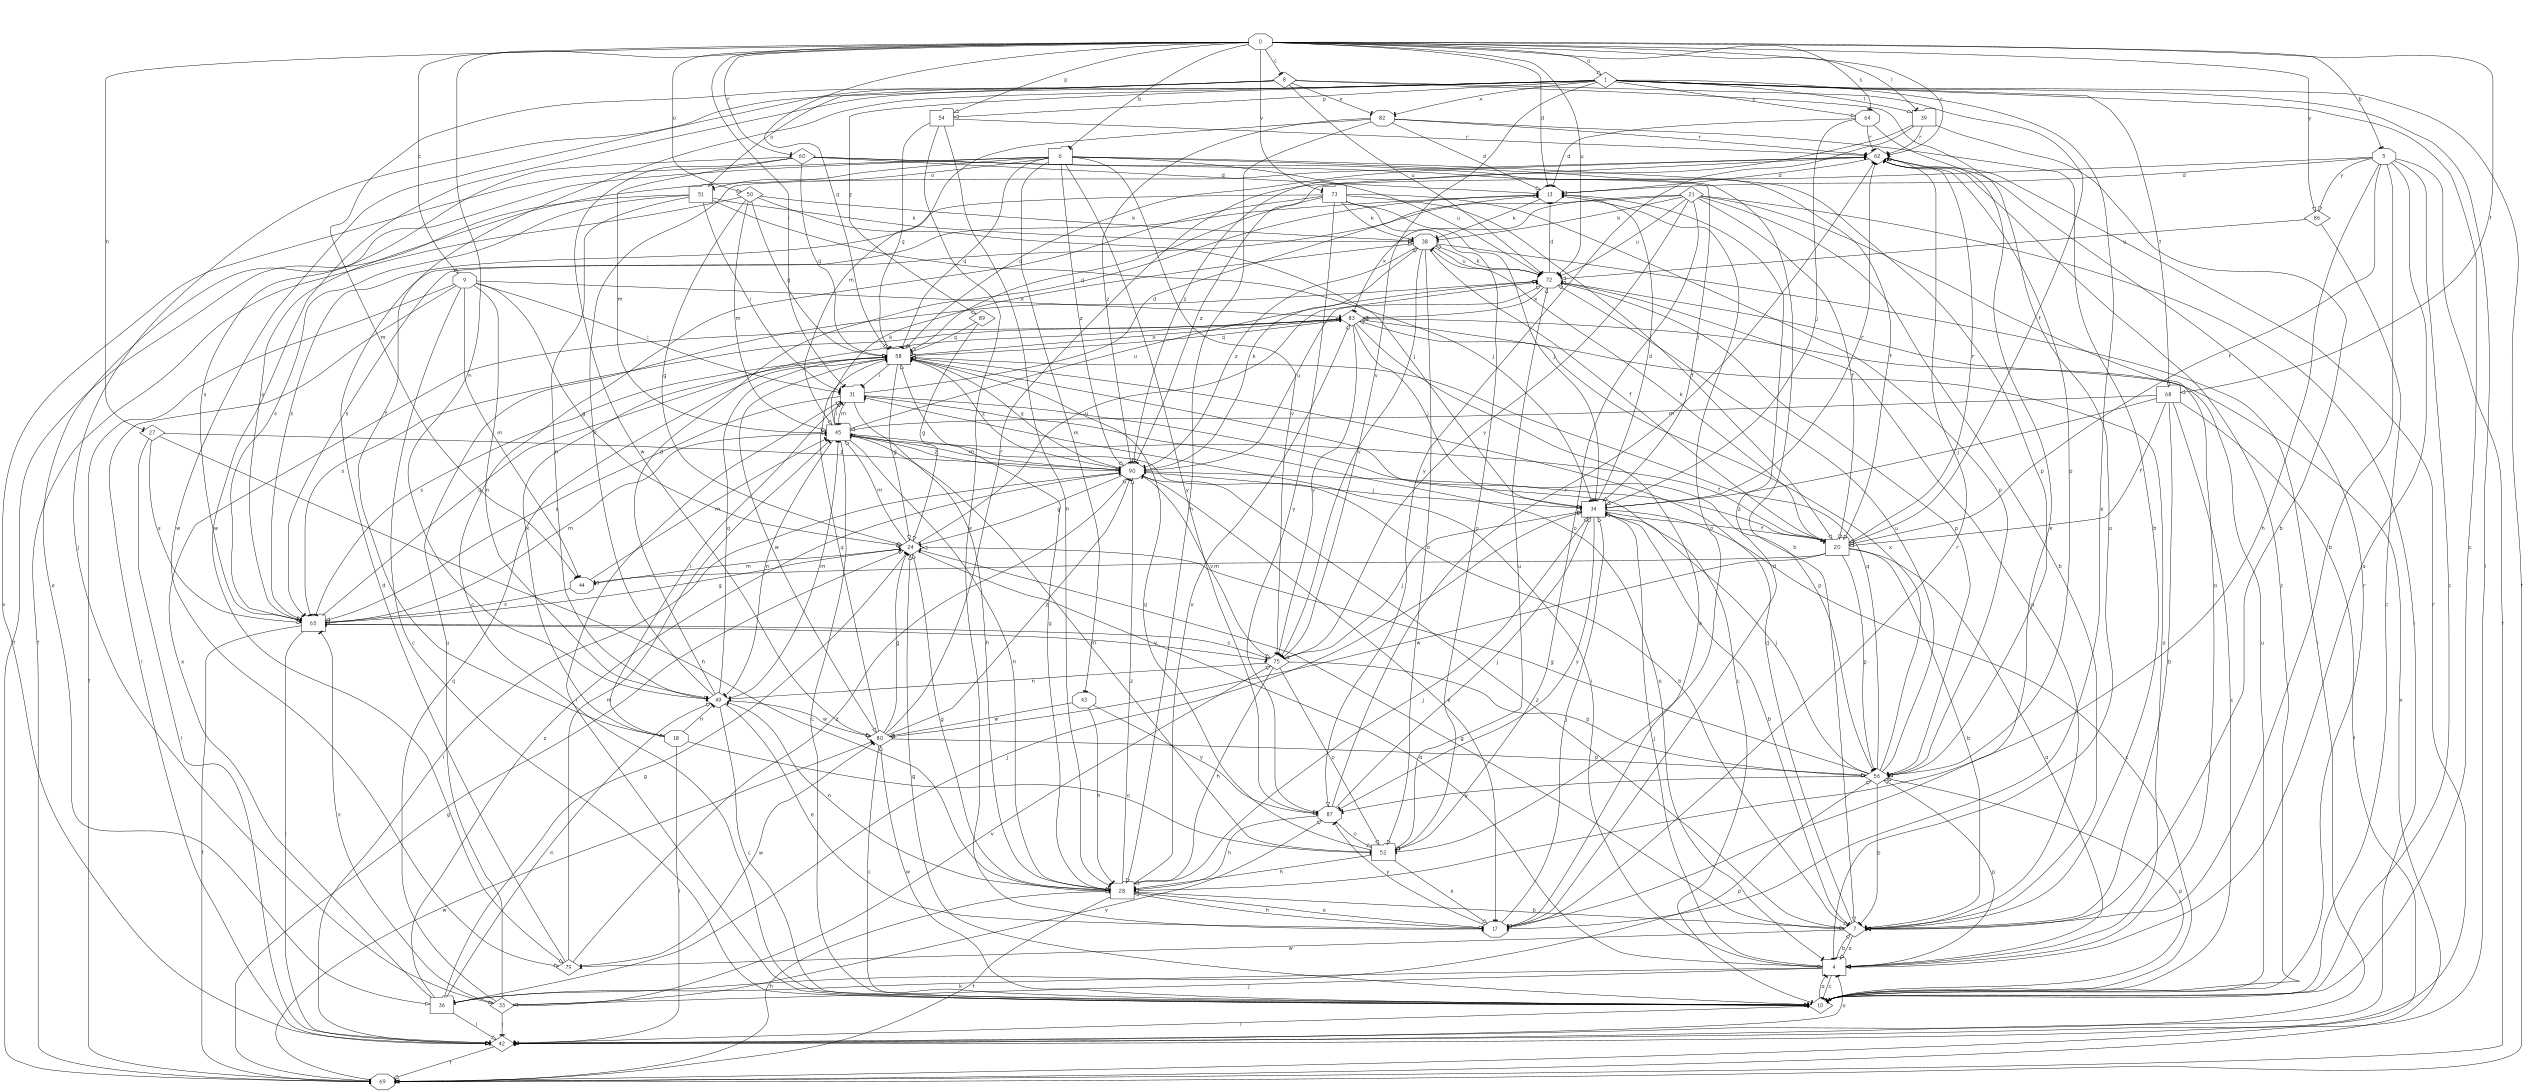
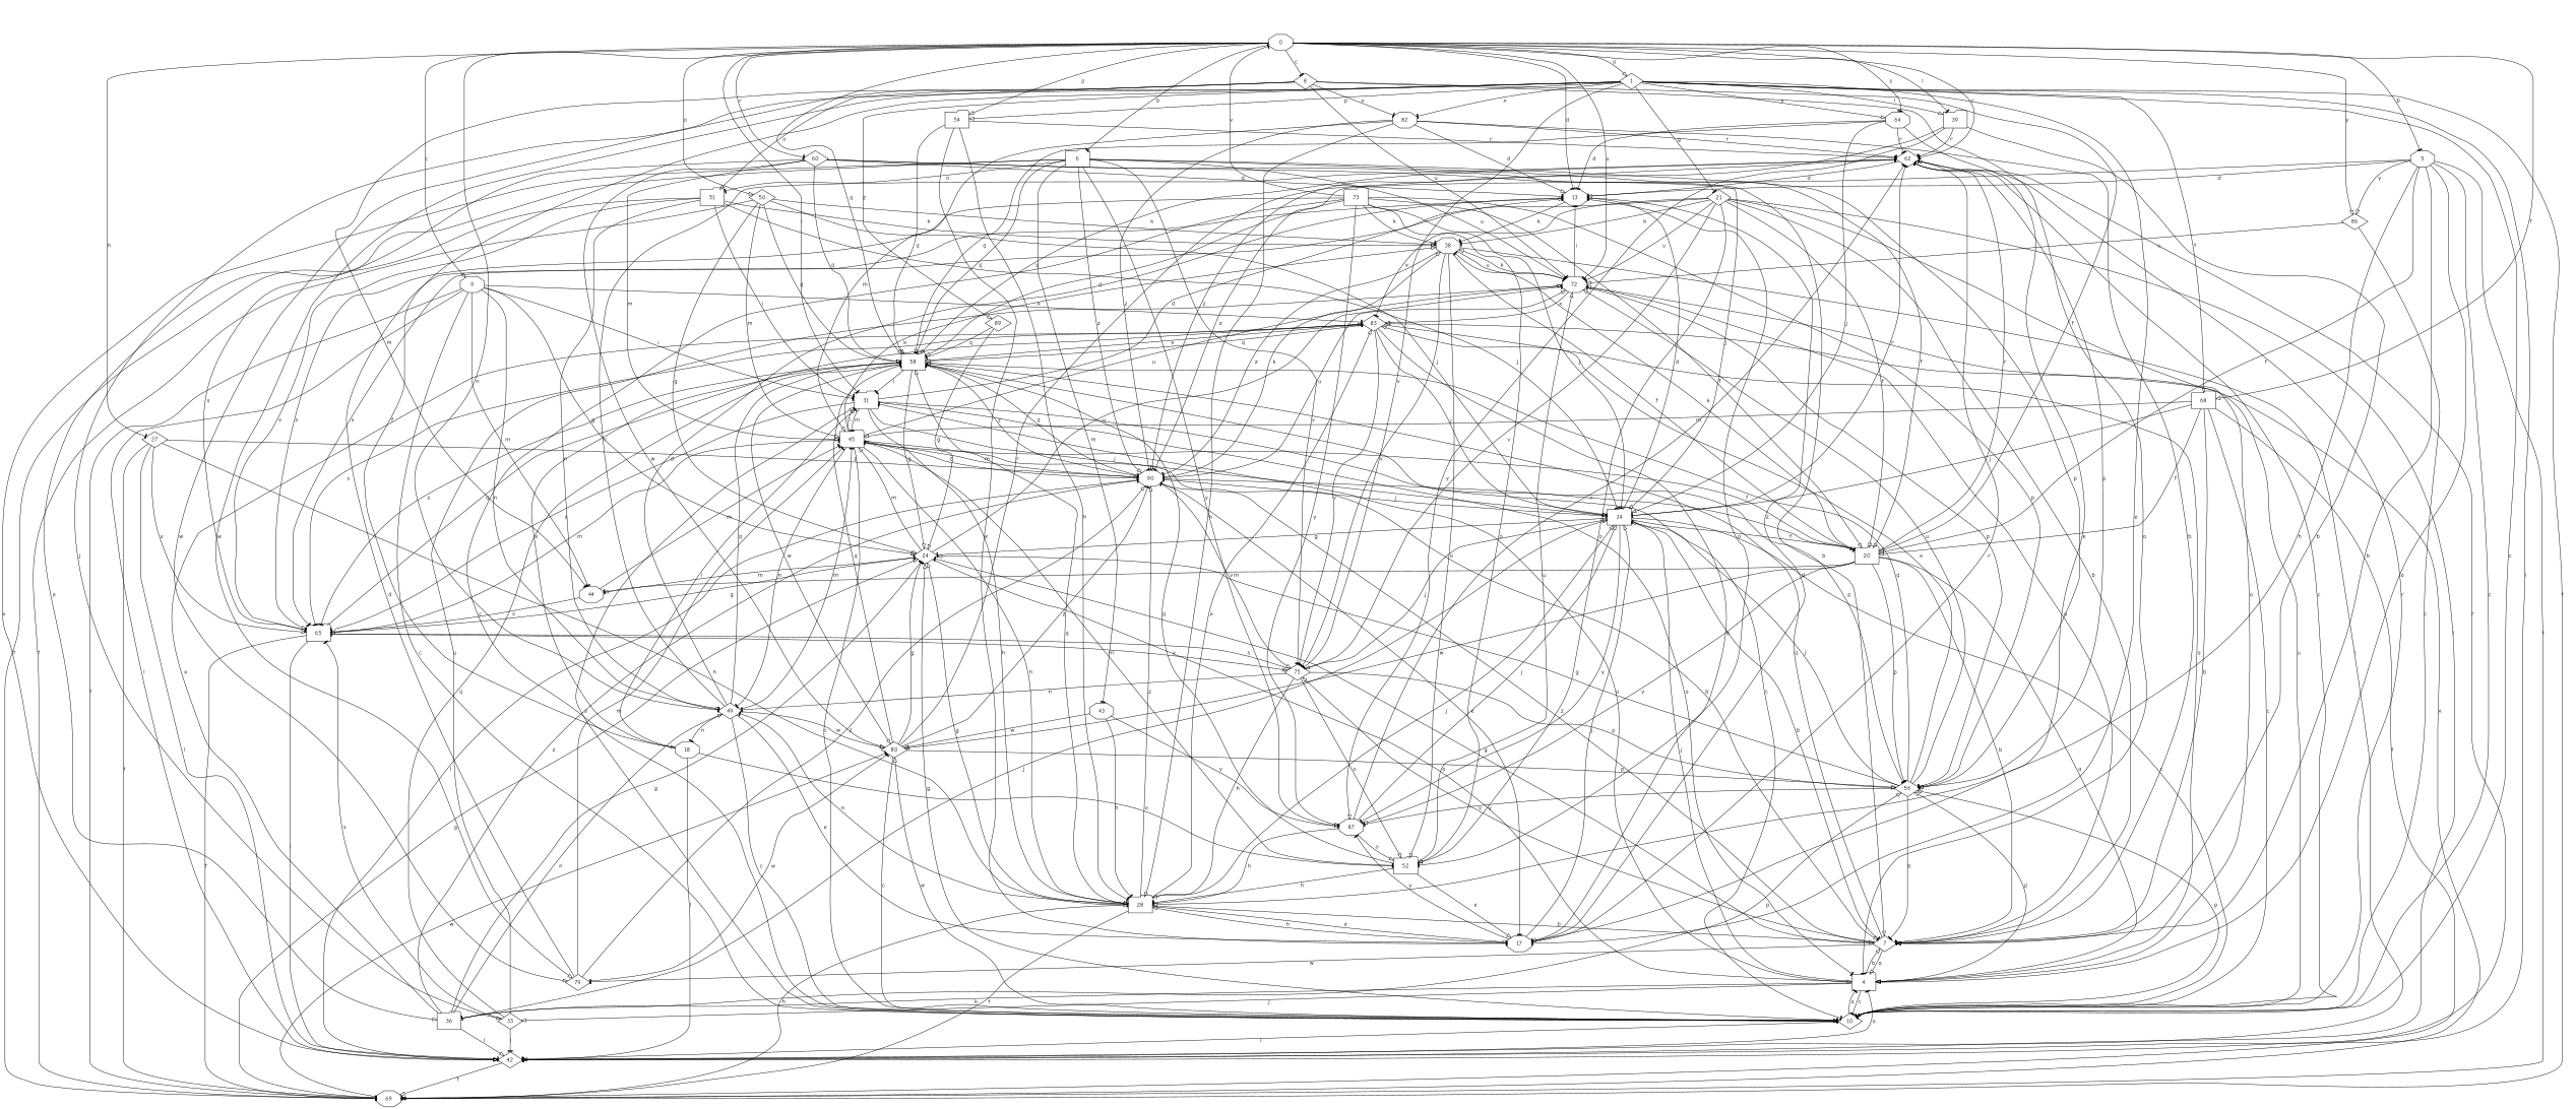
  strict digraph {
    fontname="Comic Neue"
    node [fontname="Comic Neue" shape=diamond]
    edge [arrowhead=onormal fontname="Comic Neue"]
    0 [shape=octagon]
    1
    5 [shape=octagon]
    6 [shape=folder]
    8
    9 [shape=octagon]
    13 [shape=octagon]
    27
    31 [shape=folder]
    39 [shape=folder]
    49
    50
    54 [shape=folder]
    58 [shape=folder]
    60
    62
    64 [shape=octagon]
    68 [shape=folder]
    72 [shape=octagon]
    73 [shape=folder]
    86
    10
    17 [shape=octagon]
    18 [shape=octagon]
    21
    33
    42
    69 [shape=octagon]
    75
    79
    82 [shape=octagon]
    89
    4 [shape=folder]
    7
    20 [shape=folder]
    28 [shape=folder]
    90 [shape=octagon]
    36 [shape=folder]
    56
    43 [shape=octagon]
    51 [shape=folder]
    65 [shape=folder]
    87 [shape=octagon]
    44 [shape=octagon]
    24
    83
    38 [shape=octagon]
    52 [shape=folder]
    34 [shape=folder]
    45 [shape=folder]
    80
    0 -> 1 [label=a]
    0 -> 5 [arrowhead=tee label=b]
    0 -> 6 [arrowhead=tee label=b]
    0 -> 8 [arrowhead=tee label=c]
    0 -> 9 [label=c]
    0 -> 13 [arrowhead=tee label=d]
    0 -> 27 [arrowhead=tee label=h]
    0 -> 31 [arrowhead=tee label=i]
    0 -> 39 [arrowhead=tee label=l]
    0 -> 49 [arrowhead=tee label=n]
    0 -> 50 [label=o]
    0 -> 54 [label=p]
    0 -> 58 [label=q]
    0 -> 60 [arrowhead=tee label=r]
    0 -> 62 [arrowhead=tee label=r]
    0 -> 64 [arrowhead=tee label=s]
    0 -> 68 [label=t]
    0 -> 72 [arrowhead=tee label=u]
-   0 -> 73 [arrowhead=tee label=v]
+   73 -> 0 [arrowhead=tee label=v]
    0 -> 86 [label=y]
    1 -> 39 [label=l]
    1 -> 54 [label=p]
    1 -> 64 [label=s]
    1 -> 68 [label=t]
    1 -> 10 [label=c]
    1 -> 17 [arrowhead=tee label=e]
    1 -> 18 [label=f]
+   1 -> 21 [arrowhead=tee label=g]
    1 -> 33 [label=j]
    1 -> 42 [label=l]
    1 -> 69 [label=t]
    1 -> 75 [arrowhead=tee label=v]
    1 -> 79 [label=w]
    1 -> 82 [arrowhead=tee label=x]
    1 -> 89 [label=z]
    5 -> 13 [arrowhead=tee label=d]
    5 -> 86 [label=y]
    5 -> 10 [label=c]
    5 -> 69 [label=t]
    5 -> 4 [label=a]
    5 -> 7 [label=b]
    5 -> 20 [label=f]
    5 -> 28 [label=h]
    5 -> 90 [arrowhead=tee label=z]
    6 -> 58 [arrowhead=tee label=q]
    6 -> 72 [arrowhead=tee label=u]
    6 -> 42 [label=v]
    6 -> 75 [arrowhead=tee label=v]
    6 -> 20 [label=f]
    6 -> 90 [label=z]
    6 -> 36 [label=e]
    6 -> 56 [label=p]
    6 -> 43 [arrowhead=tee label=m]
    6 -> 51 [arrowhead=tee label=o]
-   6 -> 65 [label=s]
    6 -> 87 [arrowhead=tee label=y]
    8 -> 72 [arrowhead=tee label=u]
    8 -> 79 [label=w]
    8 -> 82 [arrowhead=tee label=x]
    8 -> 4 [arrowhead=tee label=a]
    8 -> 20 [label=f]
    8 -> 51 [label=o]
    8 -> 44 [arrowhead=tee label=m]
    9 -> 31 [arrowhead=tee label=i]
    9 -> 49 [label=n]
    9 -> 10 [arrowhead=tee label=c]
    9 -> 42 [label=l]
    9 -> 69 [arrowhead=tee label=t]
    9 -> 44 [arrowhead=tee label=m]
    9 -> 24 [label=g]
    9 -> 83 [arrowhead=tee label=x]
    13 -> 38 [arrowhead=tee label=k]
    13 -> 52 [arrowhead=tee label=o]
    27 -> 42 [arrowhead=tee label=l]
+   27 -> 69 [arrowhead=tee label=t]
    27 -> 28 [arrowhead=tee label=h]
    27 -> 90 [label=z]
    27 -> 65 [label=s]
    31 -> 13 [label=d]
    31 -> 4 [arrowhead=tee label=a]
    31 -> 28 [label=h]
    31 -> 56 [arrowhead=tee label=p]
-   31 -> 65 [label=s]
+   31 -> 65 [arrowhead=tee label=s]
+   31 -> 34 [label=j]
    31 -> 45 [arrowhead=tee label=m]
    39 -> 62 [arrowhead=tee label=r]
    39 -> 7 [label=b]
    39 -> 90 [label=z]
    39 -> 87 [label=y]
    49 -> 13 [arrowhead=tee label=d]
    49 -> 58 [arrowhead=tee label=q]
    49 -> 62 [arrowhead=tee label=r]
    49 -> 10 [label=c]
    49 -> 17 [arrowhead=tee label=e]
    49 -> 45 [arrowhead=tee label=m]
    49 -> 80 [label=w]
    50 -> 58 [label=q]
    50 -> 69 [arrowhead=tee label=t]
    50 -> 24 [label=g]
    50 -> 38 [label=k]
    50 -> 34 [label=j]
    50 -> 45 [label=m]
-   54 -> 58 [arrowhead=tee label=q]
+   54 -> 58 [label=q]
    54 -> 62 [arrowhead=tee label=r]
    54 -> 17 [arrowhead=tee label=e]
    54 -> 28 [arrowhead=tee label=h]
    58 -> 31 [arrowhead=tee label=i]
    58 -> 10 [arrowhead=tee label=c]
    58 -> 90 [arrowhead=tee label=z]
    58 -> 65 [arrowhead=tee label=s]
    58 -> 24 [label=g]
    58 -> 83 [arrowhead=tee label=x]
    58 -> 80 [label=w]
    60 -> 13 [arrowhead=tee label=d]
    60 -> 58 [label=q]
    60 -> 7 [label=b]
    60 -> 65 [arrowhead=tee label=s]
    60 -> 34 [label=j]
    60 -> 45 [label=m]
    60 -> 80 [label=w]
    62 -> 13 [label=d]
    62 -> 58 [label=q]
    62 -> 10 [arrowhead=tee label=c]
    62 -> 56 [label=p]
    64 -> 13 [arrowhead=tee label=d]
+   64 -> 58 [label=q]
    64 -> 62 [arrowhead=tee label=r]
    64 -> 17 [arrowhead=tee label=e]
    64 -> 34 [label=j]
    68 -> 10 [arrowhead=tee label=c]
    68 -> 69 [arrowhead=tee label=t]
    68 -> 7 [label=b]
    68 -> 20 [label=f]
    68 -> 34 [arrowhead=tee label=j]
    68 -> 45 [label=m]
-   72 -> 13 [arrowhead=tee label=d]
+   72 -> 13 [arrowhead=tee label=i]
    72 -> 56 [arrowhead=tee label=p]
    72 -> 83 [label=x]
    72 -> 38 [label=k]
    73 -> 58 [label=q]
    73 -> 10 [label=c]
    73 -> 20 [label=f]
    73 -> 56 [arrowhead=tee label=p]
    73 -> 65 [label=s]
    73 -> 87 [label=y]
    73 -> 38 [arrowhead=tee label=k]
    73 -> 52 [label=o]
    73 -> 34 [arrowhead=tee label=j]
    86 -> 72 [label=u]
    86 -> 10 [arrowhead=tee label=c]
-   10 -> 31 [label=i]
+   10 -> 31 [label=s]
    10 -> 62 [arrowhead=tee label=r]
    10 -> 72 [label=u]
    10 -> 42 [arrowhead=tee label=l]
    10 -> 4 [arrowhead=tee label=a]
    10 -> 56 [label=p]
    10 -> 24 [label=g]
    10 -> 80 [label=w]
    17 -> 13 [arrowhead=tee label=d]
    17 -> 62 [arrowhead=tee label=r]
    17 -> 28 [label=h]
    17 -> 87 [arrowhead=tee label=y]
    17 -> 34 [label=j]
    18 -> 31 [arrowhead=tee label=i]
-   18 -> 49 [arrowhead=tee label=n]
+   49 -> 18 [arrowhead=tee label=n]
    18 -> 42 [arrowhead=tee label=l]
    18 -> 83 [label=x]
    18 -> 52 [arrowhead=tee label=o]
    21 -> 72 [arrowhead=tee label=u]
    21 -> 42 [arrowhead=tee label=l]
    21 -> 75 [label=v]
    21 -> 4 [label=a]
    21 -> 7 [arrowhead=tee label=b]
    21 -> 20 [label=f]
    21 -> 65 [arrowhead=tee label=s]
    21 -> 83 [arrowhead=tee label=x]
    21 -> 38 [arrowhead=tee label=k]
    21 -> 52 [label=o]
    33 -> 58 [arrowhead=tee label=q]
    33 -> 72 [label=u]
    33 -> 42 [arrowhead=tee label=l]
    33 -> 65 [arrowhead=tee label=s]
-   33 -> 87 [label=y]
+   20 -> 87 [label=y]
    42 -> 62 [arrowhead=tee label=r]
    42 -> 69 [label=t]
    42 -> 4 [arrowhead=tee label=a]
    69 -> 28 [label=h]
    69 -> 24 [label=g]
    69 -> 83 [label=x]
    69 -> 80 [arrowhead=tee label=w]
    75 -> 49 [arrowhead=tee label=n]
    75 -> 28 [label=h]
    75 -> 56 [label=p]
    75 -> 65 [arrowhead=tee label=s]
    75 -> 52 [label=o]
    75 -> 34 [label=j]
    79 -> 13 [arrowhead=tee label=d]
    79 -> 90 [label=z]
    79 -> 45 [arrowhead=tee label=m]
    79 -> 80 [arrowhead=tee label=w]
    82 -> 13 [label=d]
    82 -> 62 [arrowhead=tee label=r]
    82 -> 7 [label=b]
    82 -> 28 [label=h]
    82 -> 90 [arrowhead=tee label=z]
    82 -> 45 [label=m]
    89 -> 58 [arrowhead=tee label=q]
    89 -> 24 [label=g]
-   4 -> 31 [arrowhead=tee label=i]
+   4 -> 31 [arrowhead=tee label=a]
    4 -> 10 [arrowhead=tee label=c]
    4 -> 33 [label=j]
    4 -> 7 [label=b]
    4 -> 36 [arrowhead=tee label=k]
    4 -> 56 [label=p]
    4 -> 34 [label=j]
    7 -> 58 [label=q]
    7 -> 72 [arrowhead=tee label=u]
-   33 -> 75 [label=v]
+   7 -> 75 [label=v]
    7 -> 79 [arrowhead=tee label=w]
    7 -> 4 [label=a]
    7 -> 90 [arrowhead=tee label=z]
    7 -> 24 [arrowhead=tee label=g]
    20 -> 62 [label=r]
    20 -> 4 [label=a]
    20 -> 7 [arrowhead=tee label=b]
    20 -> 90 [arrowhead=tee label=z]
    20 -> 56 [arrowhead=tee label=p]
    20 -> 44 [arrowhead=tee label=m]
    20 -> 38 [arrowhead=tee label=k]
    20 -> 80 [label=w]
    28 -> 49 [arrowhead=tee label=n]
    28 -> 58 [label=q]
    28 -> 17 [label=e]
    28 -> 69 [label=t]
    28 -> 7 [label=b]
    28 -> 90 [label=z]
    28 -> 24 [label=g]
    28 -> 83 [label=x]
    28 -> 34 [label=j]
    90 -> 58 [arrowhead=tee label=q]
    90 -> 72 [label=u]
    90 -> 17 [arrowhead=tee label=e]
    90 -> 42 [label=l]
    90 -> 75 [label=v]
    90 -> 38 [label=k]
    90 -> 34 [arrowhead=tee label=j]
    90 -> 45 [label=m]
    36 -> 49 [label=n]
    36 -> 42 [label=l]
    36 -> 90 [arrowhead=tee label=z]
    36 -> 56 [label=p]
    36 -> 24 [arrowhead=tee label=g]
    36 -> 83 [arrowhead=tee label=x]
    36 -> 34 [label=j]
    56 -> 58 [label=q]
    56 -> 72 [label=u]
    56 -> 7 [arrowhead=tee label=b]
    56 -> 87 [arrowhead=tee label=y]
    56 -> 24 [label=g]
    56 -> 83 [label=x]
    56 -> 34 [arrowhead=tee label=j]
    43 -> 28 [arrowhead=tee label=h]
    43 -> 87 [label=y]
    43 -> 80 [label=w]
    51 -> 31 [arrowhead=tee label=i]
    51 -> 49 [arrowhead=tee label=n]
    51 -> 69 [arrowhead=tee label=t]
    51 -> 65 [arrowhead=tee label=s]
    51 -> 38 [label=k]
    51 -> 34 [arrowhead=tee label=j]
    65 -> 58 [arrowhead=tee label=q]
    65 -> 42 [label=l]
    65 -> 69 [arrowhead=tee label=t]
-   65 -> 75 [arrowhead=tee label=v]
+   65 -> 75 [label=v]
    65 -> 24 [arrowhead=tee label=g]
    65 -> 45 [arrowhead=tee label=m]
    87 -> 62 [arrowhead=tee label=r]
    87 -> 28 [arrowhead=tee label=h]
    87 -> 52 [label=o]
    87 -> 34 [label=j]
    44 -> 65 [label=s]
    44 -> 45 [arrowhead=tee label=m]
    24 -> 72 [arrowhead=tee label=u]
    24 -> 4 [label=a]
    24 -> 44 [label=m]
    24 -> 45 [label=m]
    83 -> 58 [label=q]
    83 -> 17 [label=e]
    83 -> 75 [arrowhead=tee label=v]
    83 -> 4 [label=a]
    83 -> 65 [arrowhead=tee label=s]
    83 -> 34 [label=j]
    38 -> 72 [arrowhead=tee label=u]
    38 -> 42 [label=l]
    38 -> 75 [arrowhead=tee label=v]
    38 -> 20 [label=f]
    38 -> 90 [arrowhead=tee label=z]
    38 -> 52 [label=o]
    52 -> 58 [arrowhead=tee label=q]
    52 -> 72 [label=u]
    52 -> 17 [label=e]
    52 -> 28 [arrowhead=tee label=h]
    52 -> 45 [arrowhead=tee label=m]
    34 -> 13 [arrowhead=tee label=d]
    34 -> 62 [arrowhead=tee label=r]
    34 -> 10 [arrowhead=tee label=c]
    34 -> 7 [arrowhead=tee label=b]
    34 -> 20 [label=f]
    34 -> 87 [arrowhead=tee label=y]
-   90 -> 24 [arrowhead=tee label=g]
+   34 -> 24 [arrowhead=tee label=g]
    45 -> 31 [label=i]
    45 -> 49 [arrowhead=tee label=n]
    45 -> 72 [label=u]
    45 -> 10 [label=c]
    45 -> 7 [label=b]
    45 -> 20 [arrowhead=tee label=f]
    45 -> 28 [label=h]
    45 -> 90 [arrowhead=tee label=z]
    45 -> 38 [label=k]
    80 -> 58 [arrowhead=tee label=q]
    80 -> 62 [arrowhead=tee label=r]
    80 -> 10 [arrowhead=tee label=c]
    80 -> 90 [arrowhead=tee label=z]
    80 -> 56 [label=p]
    80 -> 24 [arrowhead=tee label=g]
  }
